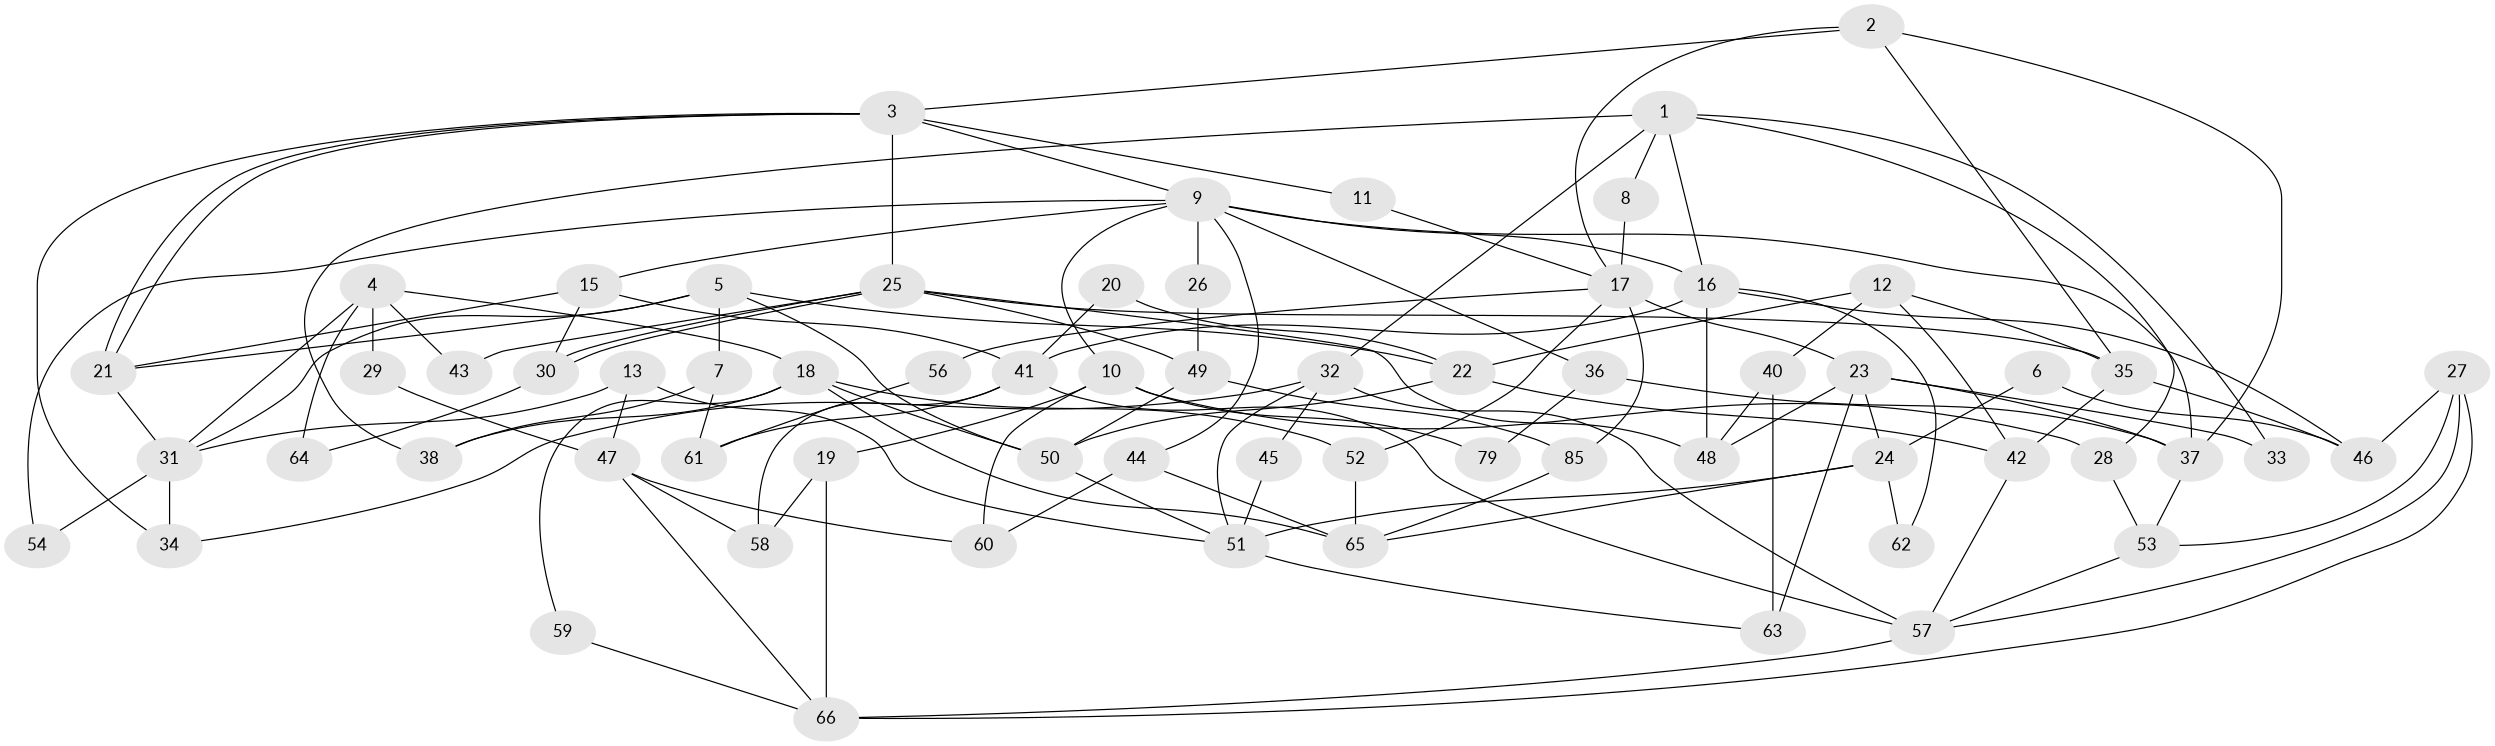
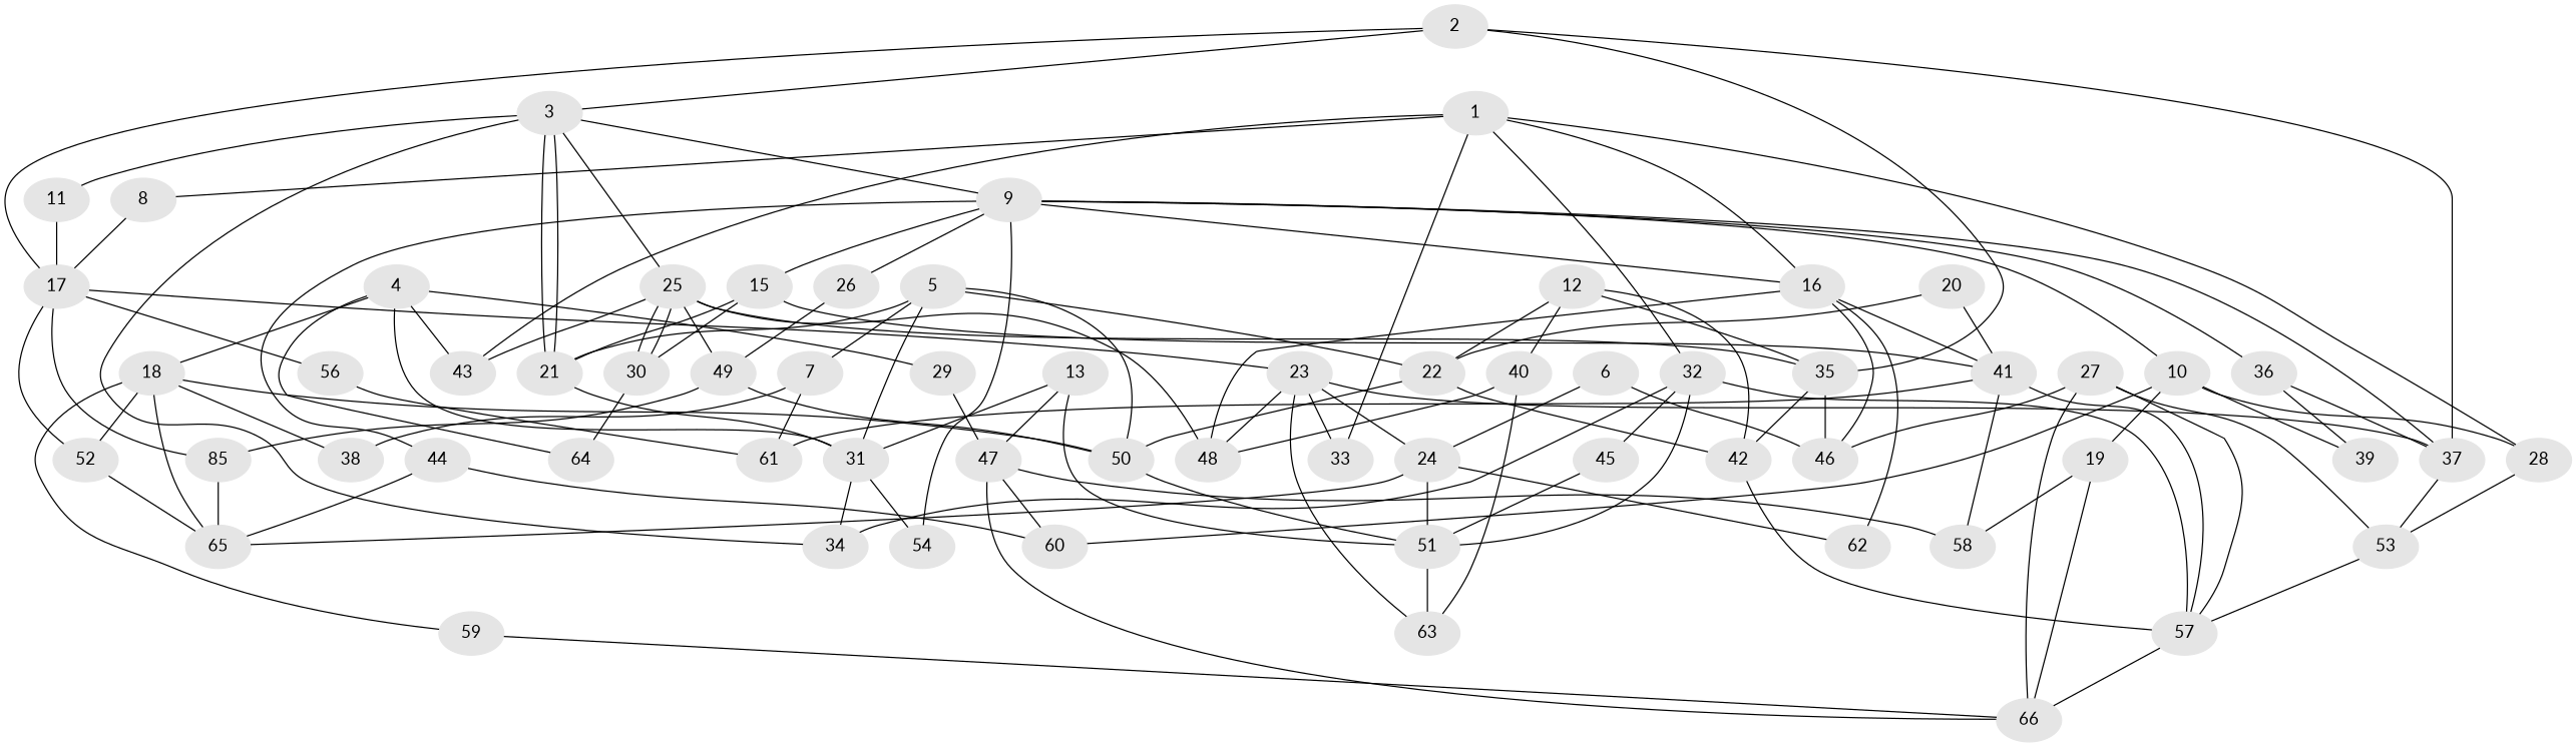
  graph {
    fontname=Lato
    node [color=gray90 fontname=Lato style=filled]
    edge [fontname=Lato]
    1
    8
    16
    28
    32
    33
    38
    17
    46
    41
    48
    62
    53
    34
    51
    57
    45
    2
    3
    35
    37
    9
    11
    21
    25
    n26 [label=85]
    23
    52
    56
    42
    10
    15
    26
    36
    44
    54
    31
    30
    43
    49
    4
    18
    29
    64
    50
    59
    65
    47
    5
    7
    22
    61
    6
    24
    19
-   39 [label=79]
+   39
    60
    58
    66
    12
    40
    63
    13
    20
    27
    1 -- 8
    1 -- 16
    1 -- 28
    1 -- 32
    1 -- 33
-   1 -- 38
+   1 -- 43
    8 -- 17
    16 -- 46
    16 -- 41
    16 -- 48
    16 -- 62
    28 -- 53
    32 -- 34
    32 -- 51
    32 -- 57
    32 -- 45
    17 -- n26
    17 -- 23
    17 -- 52
    17 -- 56
    41 -- 57
    41 -- 61
    41 -- 58
    53 -- 57
    51 -- 63
    57 -- 66
    45 -- 51
    2 -- 17
    2 -- 3
    2 -- 35
    2 -- 37
    3 -- 34
    3 -- 9
    3 -- 11
    3 -- 21
    3 -- 21
    3 -- 25
    35 -- 46
    35 -- 42
    37 -- 53
    9 -- 16
    9 -- 37
    9 -- 10
    9 -- 15
    9 -- 26
    9 -- 36
    9 -- 44
    9 -- 54
    11 -- 17
    21 -- 31
    25 -- 48
    25 -- 35
    25 -- 30
    25 -- 30
    25 -- 43
    25 -- 49
    n26 -- 65
    23 -- 33
    23 -- 48
    23 -- 37
    23 -- 24
    23 -- 63
    52 -- 65
    56 -- 61
    42 -- 57
    10 -- 28
    10 -- 19
    10 -- 39
    10 -- 60
    15 -- 41
    15 -- 21
    15 -- 30
    26 -- 49
    36 -- 37
    36 -- 39
    44 -- 65
    44 -- 60
    31 -- 34
    31 -- 54
    30 -- 64
    49 -- n26
    49 -- 50
    4 -- 31
    4 -- 43
    4 -- 18
    4 -- 29
    4 -- 64
    18 -- 38
    18 -- 52
    18 -- 50
    18 -- 59
    18 -- 65
    29 -- 47
    50 -- 51
    59 -- 66
    47 -- 60
    47 -- 58
    47 -- 66
    5 -- 21
    5 -- 31
    5 -- 50
    5 -- 7
    5 -- 22
    7 -- 38
    7 -- 61
    22 -- 42
    22 -- 50
    6 -- 46
    6 -- 24
    24 -- 62
    24 -- 51
    24 -- 65
    19 -- 58
    19 -- 66
    12 -- 35
    12 -- 42
    12 -- 22
    12 -- 40
    40 -- 48
    40 -- 63
    13 -- 51
    13 -- 31
    13 -- 47
    20 -- 41
    20 -- 22
    27 -- 46
    27 -- 53
    27 -- 57
    27 -- 66
  }
